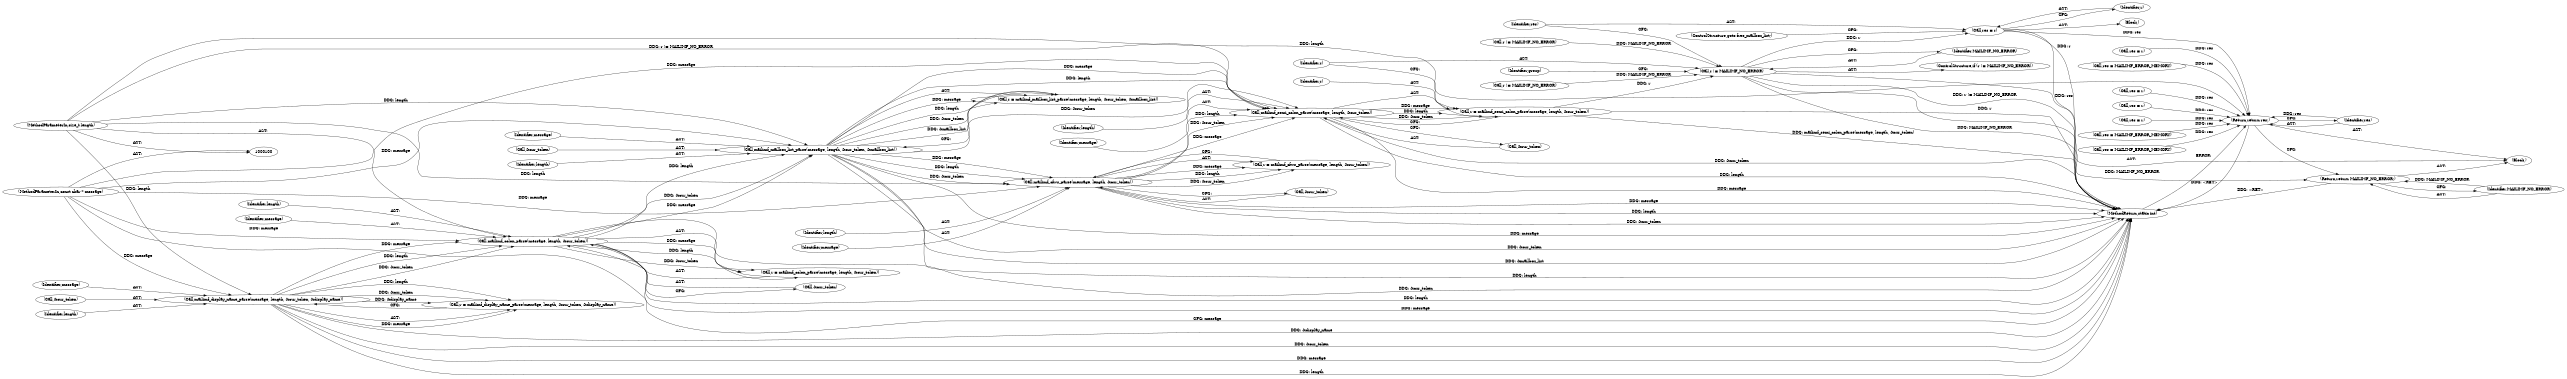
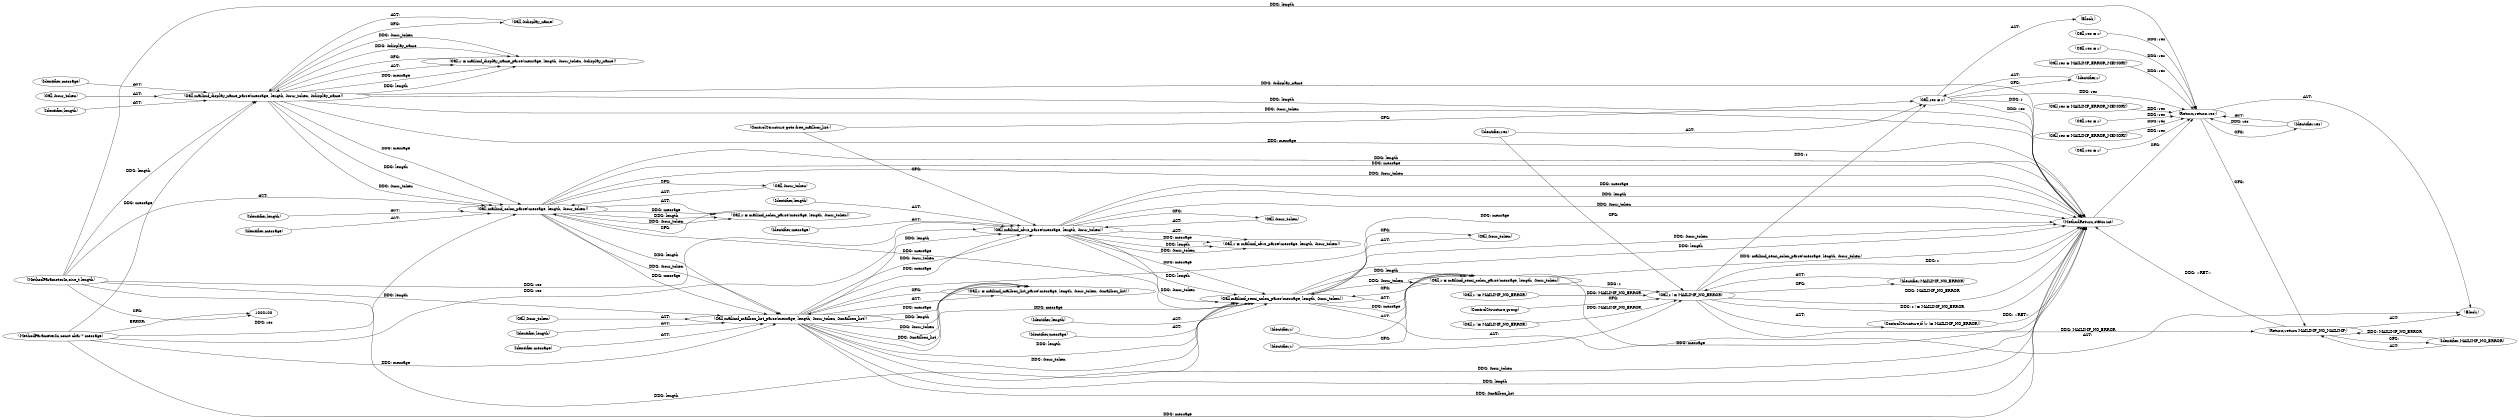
  digraph {
    rankdir=LR
    n1 [label="(Call,mailimf_semi_colon_parse(message, length, &cur_token))"]
    n2 [label="(Call,r = mailimf_semi_colon_parse(message, length, &cur_token))"]
    n3 [label="(MethodReturn,static int)"]
    n4 [label="(Call,&cur_token)"]
    n5 [label="(Call,r != MAILIMF_NO_ERROR)"]
    n6 [label="(Block,)"]
    n7 [label="(Return,return res;)"]
    n8 [label="(Call,mailimf_cfws_parse(message, length, &cur_token))"]
    n9 [label="(Call,&cur_token)"]
    n10 [label="(Call,r = mailimf_cfws_parse(message, length, &cur_token))"]
    n11 [label="(Call,mailimf_mailbox_list_parse(message, length, &cur_token, &mailbox_list))"]
    n12 [label="(Call,r = mailimf_mailbox_list_parse(message, length, &cur_token, &mailbox_list))"]
    n13 [label="(Call,mailimf_colon_parse(message, length, &cur_token))"]
    n14 [label="(Call,r = mailimf_colon_parse(message, length, &cur_token))"]
    n15 [label="(Call,&cur_token)"]
    n16 [label="(Call,mailimf_display_name_parse(message, length, &cur_token, &display_name))"]
    n17 [label="(Call,r = mailimf_display_name_parse(message, length, &cur_token, &display_name))"]
+   n18 [label="(Call,&display_name)"]
    n19 [label="(MethodParameterIn,const char * message)"]
    1000100
    n21 [label="(MethodParameterIn,size_t length)"]
    n22 [label="(Call,res = r)"]
-   n23 [label="(Return,return MAILIMF_NO_ERROR;)"]
+   n23 [label="(Return,return MAILIMF_NO_MAILIMF;)"]
    n24 [label="(Identifier,MAILIMF_NO_ERROR)"]
    n25 [label="(ControlStructure,if (r != MAILIMF_NO_ERROR))"]
    n26 [label="(Identifier,r)"]
    n27 [label="(Block,)"]
    n28 [label="(Identifier,MAILIMF_NO_ERROR)"]
    n29 [label="(Identifier,res)"]
    n30 [label="(Identifier,length)"]
    n31 [label="(Identifier,length)"]
    n32 [label="(Call,&cur_token)"]
    n33 [label="(Identifier,res)"]
    n34 [label="(Identifier,r)"]
    n35 [label="(Identifier,message)"]
    n36 [label="(ControlStructure,goto free_mailbox_list;)"]
    n37 [label="(Call,res = MAILIMF_ERROR_MEMORY)"]
    n38 [label="(Identifier,message)"]
    n39 [label="(Identifier,length)"]
    n40 [label="(Call,r != MAILIMF_NO_ERROR)"]
    n41 [label="(Identifier,message)"]
    n42 [label="(Identifier,length)"]
    n43 [label="(Identifier,message)"]
    n44 [label="(Call,res = r)"]
    n45 [label="(Call,&cur_token)"]
    n46 [label="(Identifier,message)"]
    n47 [label="(Identifier,r)"]
    n48 [label="(Identifier,length)"]
-   n49 [label="(Identifier,group)"]
+   n49 [label="(ControlStructure,group)"]
    n50 [label="(Call,res = MAILIMF_ERROR_MEMORY)"]
    n51 [label="(Call,res = r)"]
    n52 [label="(Call,res = r)"]
    n53 [label="(Call,res = r)"]
    n54 [label="(Call,res = MAILIMF_ERROR_MEMORY)"]
    n55 [label="(Call,r != MAILIMF_NO_ERROR)"]
    n1 -> n2 [label="AST: "]
    n1 -> n2 [label="DDG: message"]
    n1 -> n2 [label="DDG: length"]
    n1 -> n2 [label="DDG: &cur_token"]
    n1 -> n3 [label="DDG: message"]
    n1 -> n3 [label="DDG: &cur_token"]
    n1 -> n3 [label="DDG: length"]
    n1 -> n4 [label="CFG: "]
    n2 -> n1 [label="CFG: "]
    n2 -> n3 [label="DDG: mailimf_semi_colon_parse(message, length, &cur_token)"]
    n2 -> n5 [label="DDG: r"]
    n2 -> n6 [label="AST: "]
-   n3 -> n7 [label="ERROR: "]
+   n3 -> n7 [label="CFG: "]
    n4 -> n1 [label="AST: "]
    n5 -> n3 [label="DDG: r"]
    n5 -> n3 [label="DDG: MAILIMF_NO_ERROR"]
    n5 -> n3 [label="DDG: r != MAILIMF_NO_ERROR"]
    n5 -> n22 [label="DDG: r"]
    n5 -> n23 [label="DDG: MAILIMF_NO_ERROR"]
    n5 -> n24 [label="CFG: "]
    n5 -> n25 [label="AST: "]
-   n7 -> n3 [label="DDG: <RET>"]
+   n25 -> n3 [label="DDG: <RET>"]
    n7 -> n6 [label="AST: "]
    n7 -> n23 [label="CFG: "]
    n7 -> n29 [label="CFG: "]
    n8 -> n1 [label="DDG: message"]
    n8 -> n1 [label="DDG: length"]
    n8 -> n1 [label="DDG: &cur_token"]
    n8 -> n3 [label="DDG: message"]
    n8 -> n3 [label="DDG: length"]
    n8 -> n3 [label="DDG: &cur_token"]
    n8 -> n9 [label="CFG: "]
    n8 -> n10 [label="AST: "]
    n8 -> n10 [label="DDG: message"]
    n8 -> n10 [label="DDG: length"]
    n8 -> n10 [label="DDG: &cur_token"]
    n9 -> n8 [label="AST: "]
-   n10 -> n8 [label="CFG: "]
+   n36 -> n8 [label="CFG: "]
    n11 -> n1 [label="DDG: message"]
    n11 -> n1 [label="DDG: length"]
    n11 -> n1 [label="DDG: &cur_token"]
    n11 -> n3 [label="DDG: message"]
    n11 -> n3 [label="DDG: &cur_token"]
    n11 -> n3 [label="DDG: length"]
    n11 -> n3 [label="DDG: &mailbox_list"]
    n11 -> n8 [label="DDG: message"]
    n11 -> n8 [label="DDG: length"]
    n11 -> n8 [label="DDG: &cur_token"]
    n11 -> n12 [label="AST: "]
    n11 -> n12 [label="DDG: message"]
    n11 -> n12 [label="DDG: length"]
    n11 -> n12 [label="DDG: &cur_token"]
    n11 -> n12 [label="DDG: &mailbox_list"]
    n12 -> n11 [label="CFG: "]
    n13 -> n3 [label="DDG: length"]
    n13 -> n3 [label="DDG: message"]
    n13 -> n3 [label="DDG: &cur_token"]
    n13 -> n11 [label="DDG: message"]
    n13 -> n11 [label="DDG: length"]
    n13 -> n11 [label="DDG: &cur_token"]
    n13 -> n14 [label="AST: "]
    n13 -> n14 [label="DDG: message"]
    n13 -> n14 [label="DDG: length"]
    n13 -> n14 [label="DDG: &cur_token"]
    n13 -> n15 [label="CFG: "]
-   n14 -> n13 [label="AST: "]
+   n14 -> n13 [label="CFG: "]
    n15 -> n13 [label="AST: "]
    n16 -> n3 [label="DDG: &cur_token"]
    n16 -> n3 [label="DDG: message"]
    n16 -> n3 [label="DDG: &display_name"]
    n16 -> n3 [label="DDG: length"]
    n16 -> n13 [label="DDG: message"]
    n16 -> n13 [label="DDG: length"]
    n16 -> n13 [label="DDG: &cur_token"]
    n16 -> n17 [label="AST: "]
    n16 -> n17 [label="DDG: message"]
    n16 -> n17 [label="DDG: length"]
    n16 -> n17 [label="DDG: &cur_token"]
    n16 -> n17 [label="DDG: &display_name"]
+   n16 -> n18 [label="CFG: "]
    n17 -> n16 [label="CFG: "]
-   n19 -> n1 [label="DDG: message"]
-   n19 -> n3 [label="CFG: message"]
-   n19 -> n8 [label="DDG: message"]
+   n18 -> n16 [label="AST: "]
+   n13 -> n1 [label="DDG: message"]
+   n19 -> n3 [label="DDG: message"]
+   n19 -> n8 [label="DDG: res"]
    n19 -> n11 [label="DDG: message"]
-   n19 -> n13 [label="DDG: message"]
+   n19 -> n13 [label="DDG: res"]
    n19 -> n16 [label="DDG: message"]
-   n19 -> 1000100 [label="AST: "]
-   n21 -> n1 [label="DDG: r != MAILIMF_NO_ERROR"]
+   n19 -> 1000100 [label="ERROR: "]
+   n21 -> n1 [label="DDG: length"]
    n21 -> n7 [label="DDG: length"]
-   n21 -> n8 [label="DDG: length"]
+   n21 -> n8 [label="DDG: res"]
    n21 -> n11 [label="DDG: length"]
    n21 -> n13 [label="AST: "]
    n21 -> n16 [label="DDG: length"]
-   n21 -> 1000100 [label="AST: "]
+   n21 -> 1000100 [label="CFG: "]
    n22 -> n3 [label="DDG: r"]
    n22 -> n3 [label="DDG: res"]
    n22 -> n7 [label="DDG: res"]
    n22 -> n26 [label="CFG: "]
    n22 -> n27 [label="AST: "]
    n23 -> n3 [label="DDG: <RET>"]
    n23 -> n6 [label="AST: "]
    n23 -> n28 [label="CFG: "]
    n24 -> n5 [label="AST: "]
    n26 -> n22 [label="AST: "]
    n28 -> n23 [label="AST: "]
    n28 -> n23 [label="DDG: MAILIMF_NO_ERROR"]
    n29 -> n7 [label="AST: "]
    n29 -> n7 [label="DDG: res"]
    n30 -> n1 [label="AST: "]
    n31 -> n13 [label="AST: "]
    n32 -> n16 [label="AST: "]
    n33 -> n5 [label="CFG: "]
    n33 -> n22 [label="AST: "]
    n34 -> n2 [label="AST: "]
    n35 -> n11 [label="AST: "]
    n36 -> n22 [label="CFG: "]
    n37 -> n7 [label="DDG: res"]
    n38 -> n1 [label="AST: "]
    n39 -> n16 [label="AST: "]
    n40 -> n5 [label="DDG: MAILIMF_NO_ERROR"]
    n41 -> n13 [label="AST: "]
    n42 -> n8 [label="AST: "]
    n43 -> n16 [label="AST: "]
    n44 -> n7 [label="DDG: res"]
    n45 -> n11 [label="AST: "]
    n46 -> n8 [label="AST: "]
    n47 -> n2 [label="CFG: "]
    n47 -> n5 [label="AST: "]
    n48 -> n11 [label="AST: "]
    n49 -> n5 [label="CFG: "]
    n50 -> n7 [label="DDG: res"]
    n51 -> n7 [label="DDG: res"]
    n52 -> n7 [label="DDG: res"]
    n53 -> n7 [label="DDG: res"]
    n54 -> n7 [label="DDG: res"]
    n55 -> n5 [label="DDG: MAILIMF_NO_ERROR"]
  }
